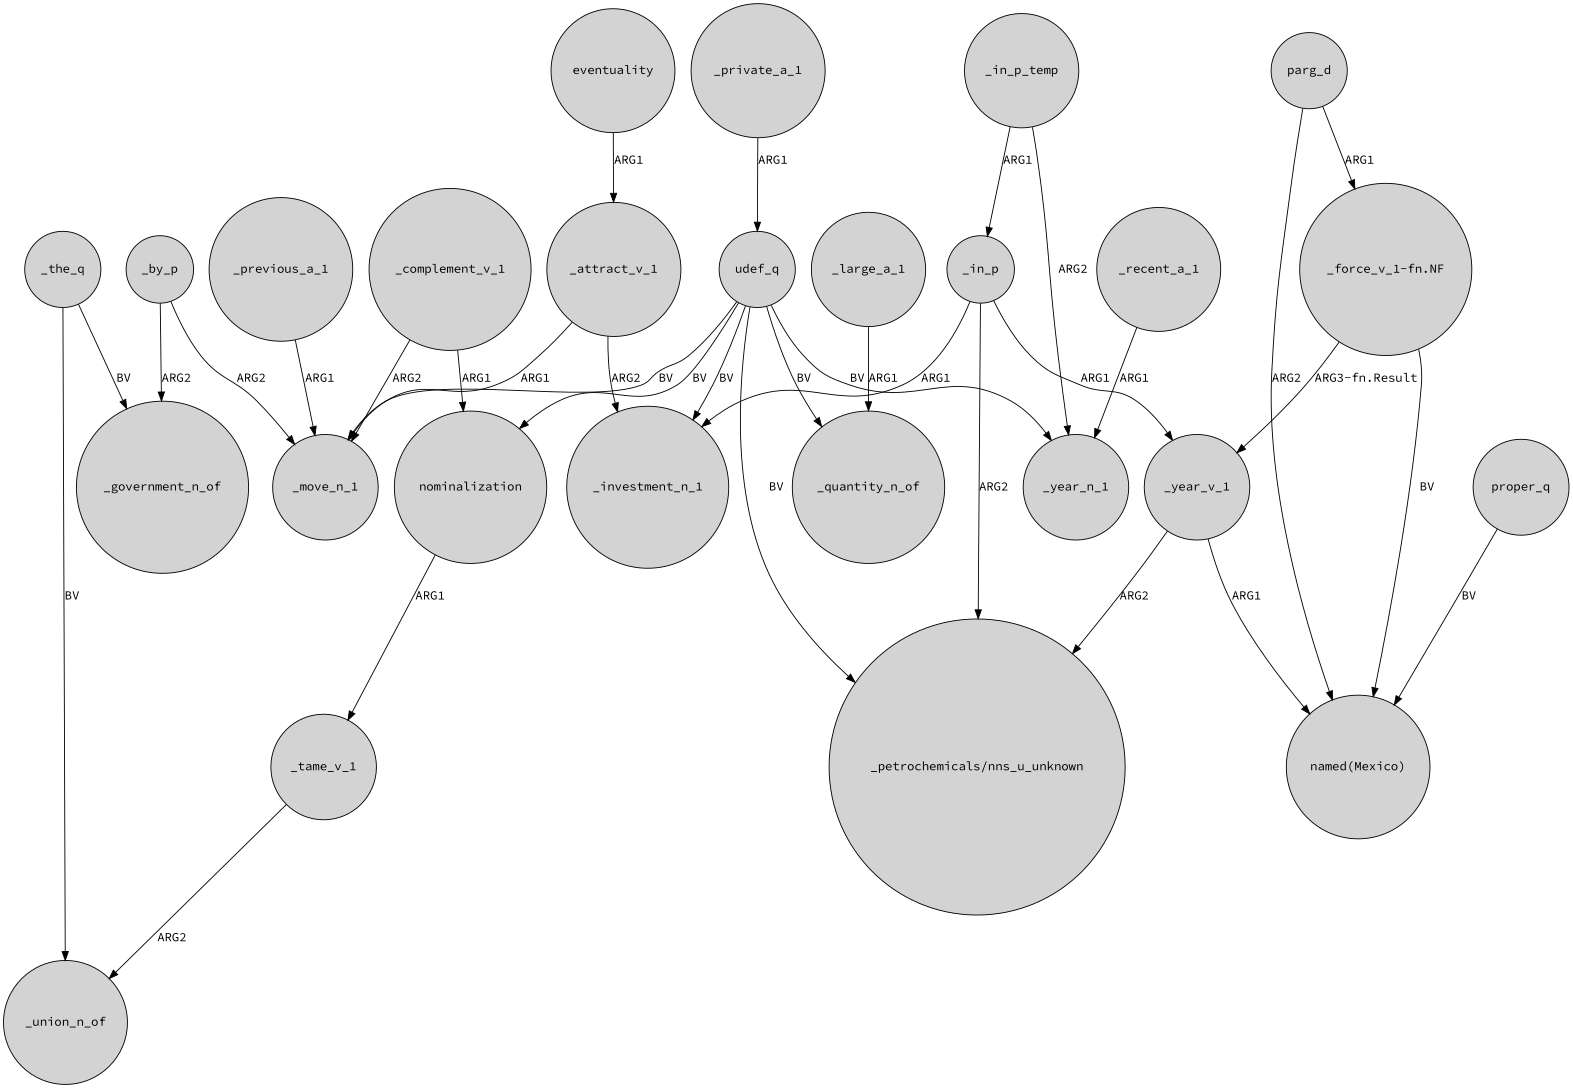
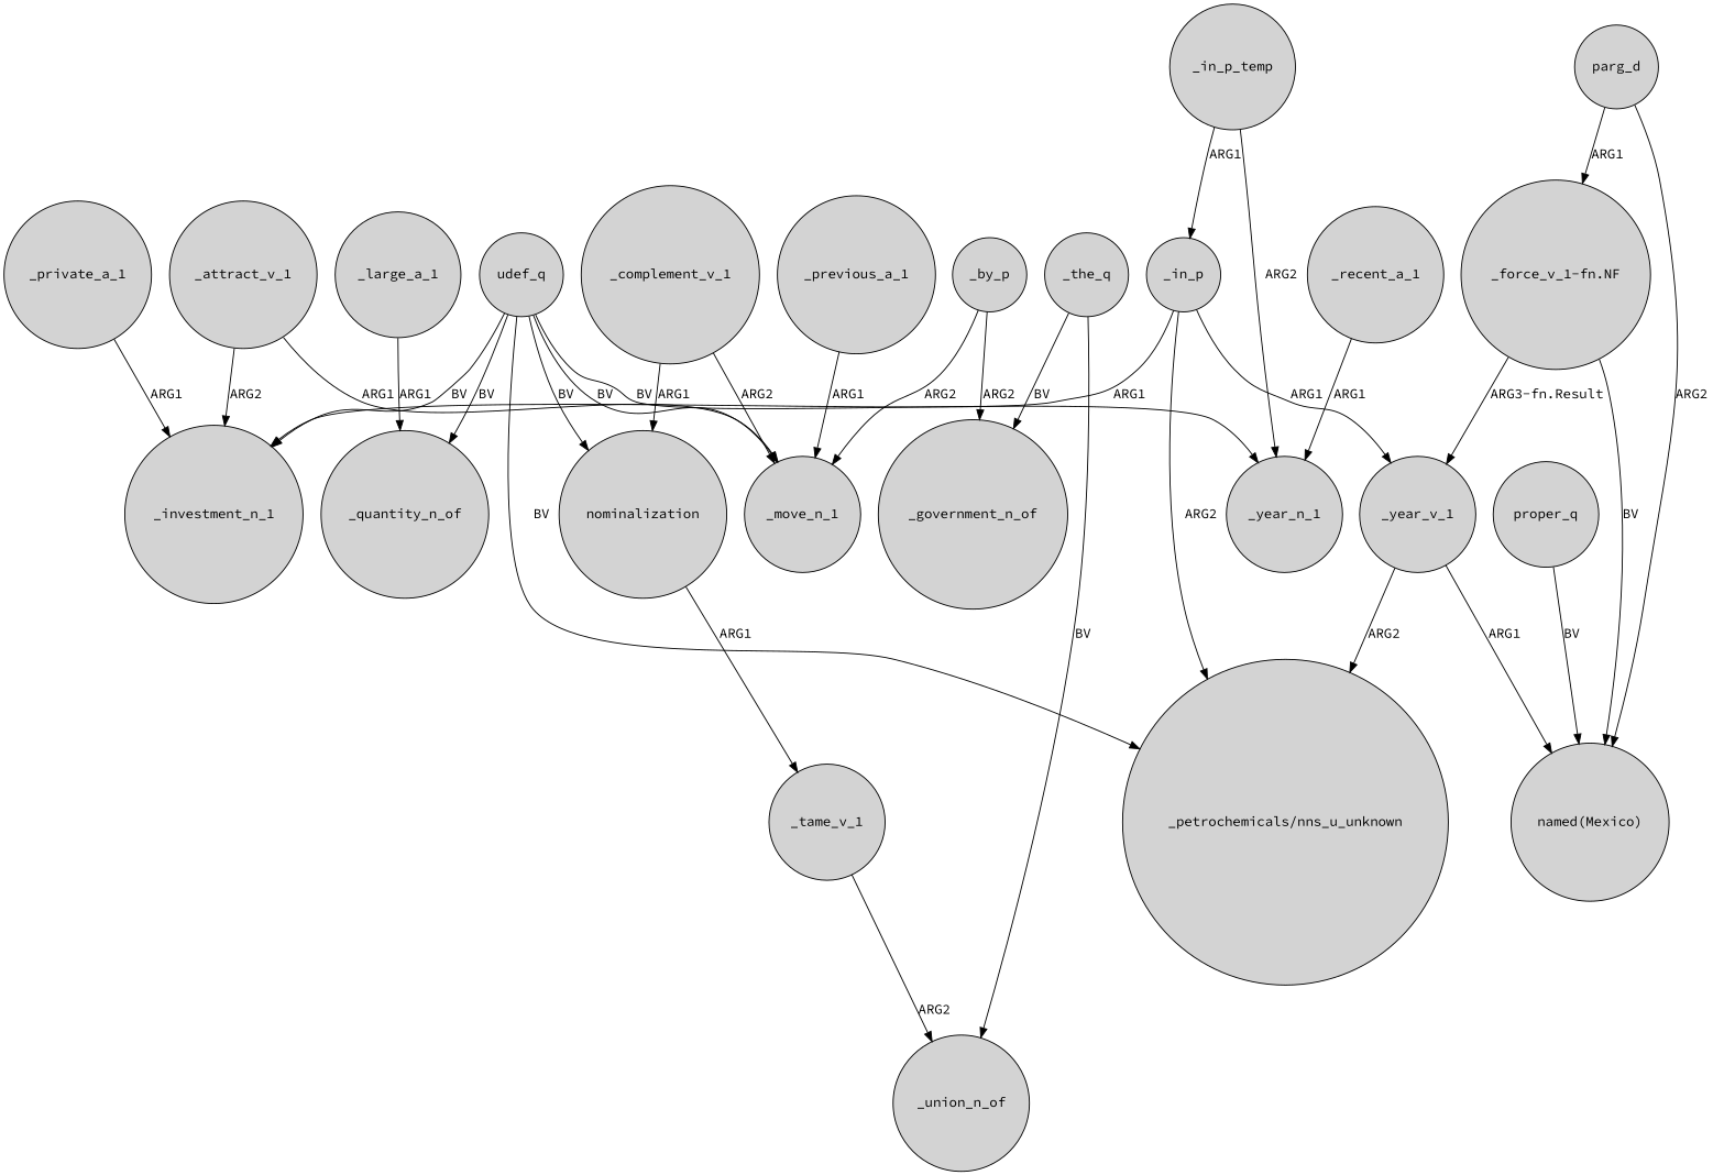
  digraph {
    fontname="Source Code Pro"
    node [fontname="Source Code Pro" shape=circle style=filled]
    edge [fontname="Source Code Pro"]
    _private_a_1
    _investment_n_1
    _large_a_1
    _quantity_n_of
    udef_q
    _move_n_1
    "_petrochemicals/nns_u_unknown"
    nominalization
    _year_n_1
    _tame_v_1
    _attract_v_1
    _in_p
    n13 [label=_year_v_1]
    "named(Mexico)"
    _the_q
    _union_n_of
    _government_n_of
    _complement_v_1
    _by_p
    "_force_v_1-fn.NF"
-   eventuality
    _previous_a_1
    proper_q
    _in_p_temp
    _recent_a_1
    parg_d
-   _private_a_1 -> udef_q [label=ARG1]
+   _private_a_1 -> _investment_n_1 [label=ARG1]
    _large_a_1 -> _quantity_n_of [label=ARG1]
    udef_q -> _investment_n_1 [label=BV]
    udef_q -> _quantity_n_of [label=BV]
    udef_q -> _move_n_1 [label=BV]
    udef_q -> "_petrochemicals/nns_u_unknown" [label=BV]
    udef_q -> nominalization [label=BV]
    udef_q -> _year_n_1 [label=BV]
    nominalization -> _tame_v_1 [label=ARG1]
    _tame_v_1 -> _union_n_of [label=ARG2]
    _attract_v_1 -> _investment_n_1 [label=ARG2]
    _attract_v_1 -> _move_n_1 [label=ARG1]
    _in_p -> _investment_n_1 [label=ARG1]
    _in_p -> "_petrochemicals/nns_u_unknown" [label=ARG2]
    _in_p -> n13 [label=ARG1]
    n13 -> "_petrochemicals/nns_u_unknown" [label=ARG2]
    n13 -> "named(Mexico)" [label=ARG1]
    _the_q -> _union_n_of [label=BV]
    _the_q -> _government_n_of [label=BV]
    _complement_v_1 -> _move_n_1 [label=ARG2]
    _complement_v_1 -> nominalization [label=ARG1]
    _by_p -> _move_n_1 [label=ARG2]
    _by_p -> _government_n_of [label=ARG2]
    "_force_v_1-fn.NF" -> n13 [label="ARG3-fn.Result"]
    "_force_v_1-fn.NF" -> "named(Mexico)" [label=BV]
-   eventuality -> _attract_v_1 [label=ARG1]
    _previous_a_1 -> _move_n_1 [label=ARG1]
    proper_q -> "named(Mexico)" [label=BV]
    _in_p_temp -> _year_n_1 [label=ARG2]
    _in_p_temp -> _in_p [label=ARG1]
    _recent_a_1 -> _year_n_1 [label=ARG1]
    parg_d -> "named(Mexico)" [label=ARG2]
    parg_d -> "_force_v_1-fn.NF" [label=ARG1]
  }
